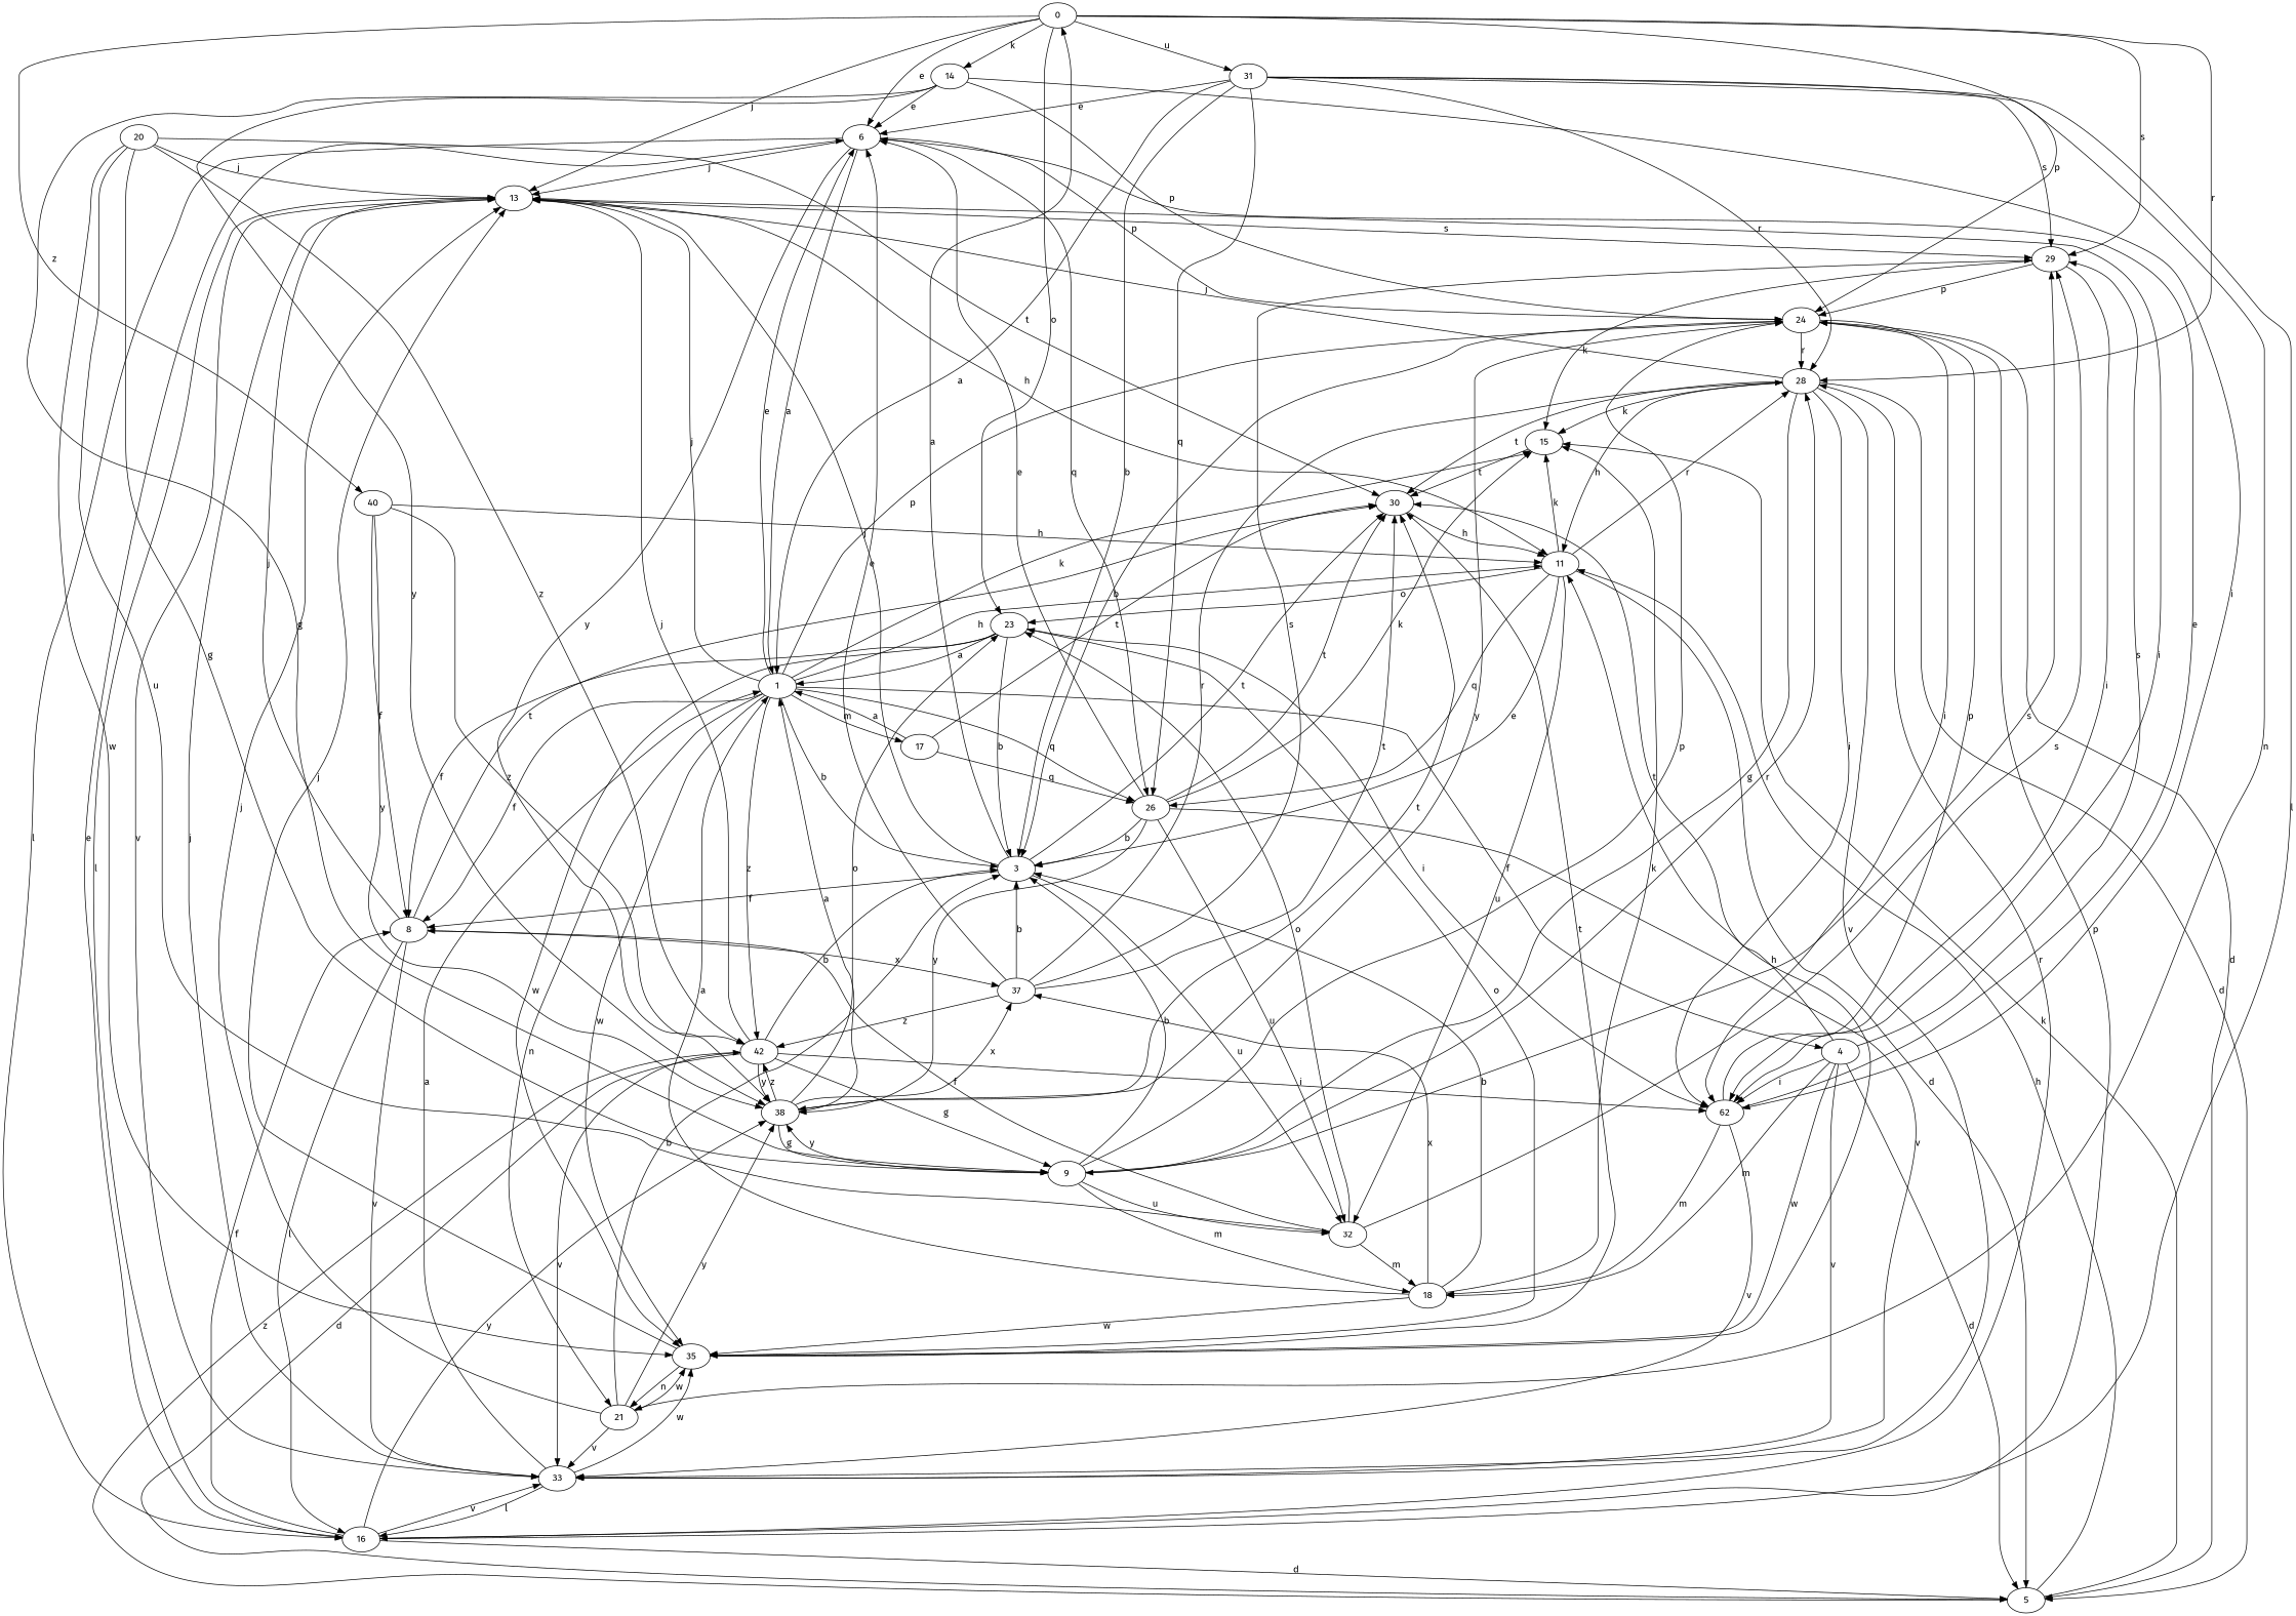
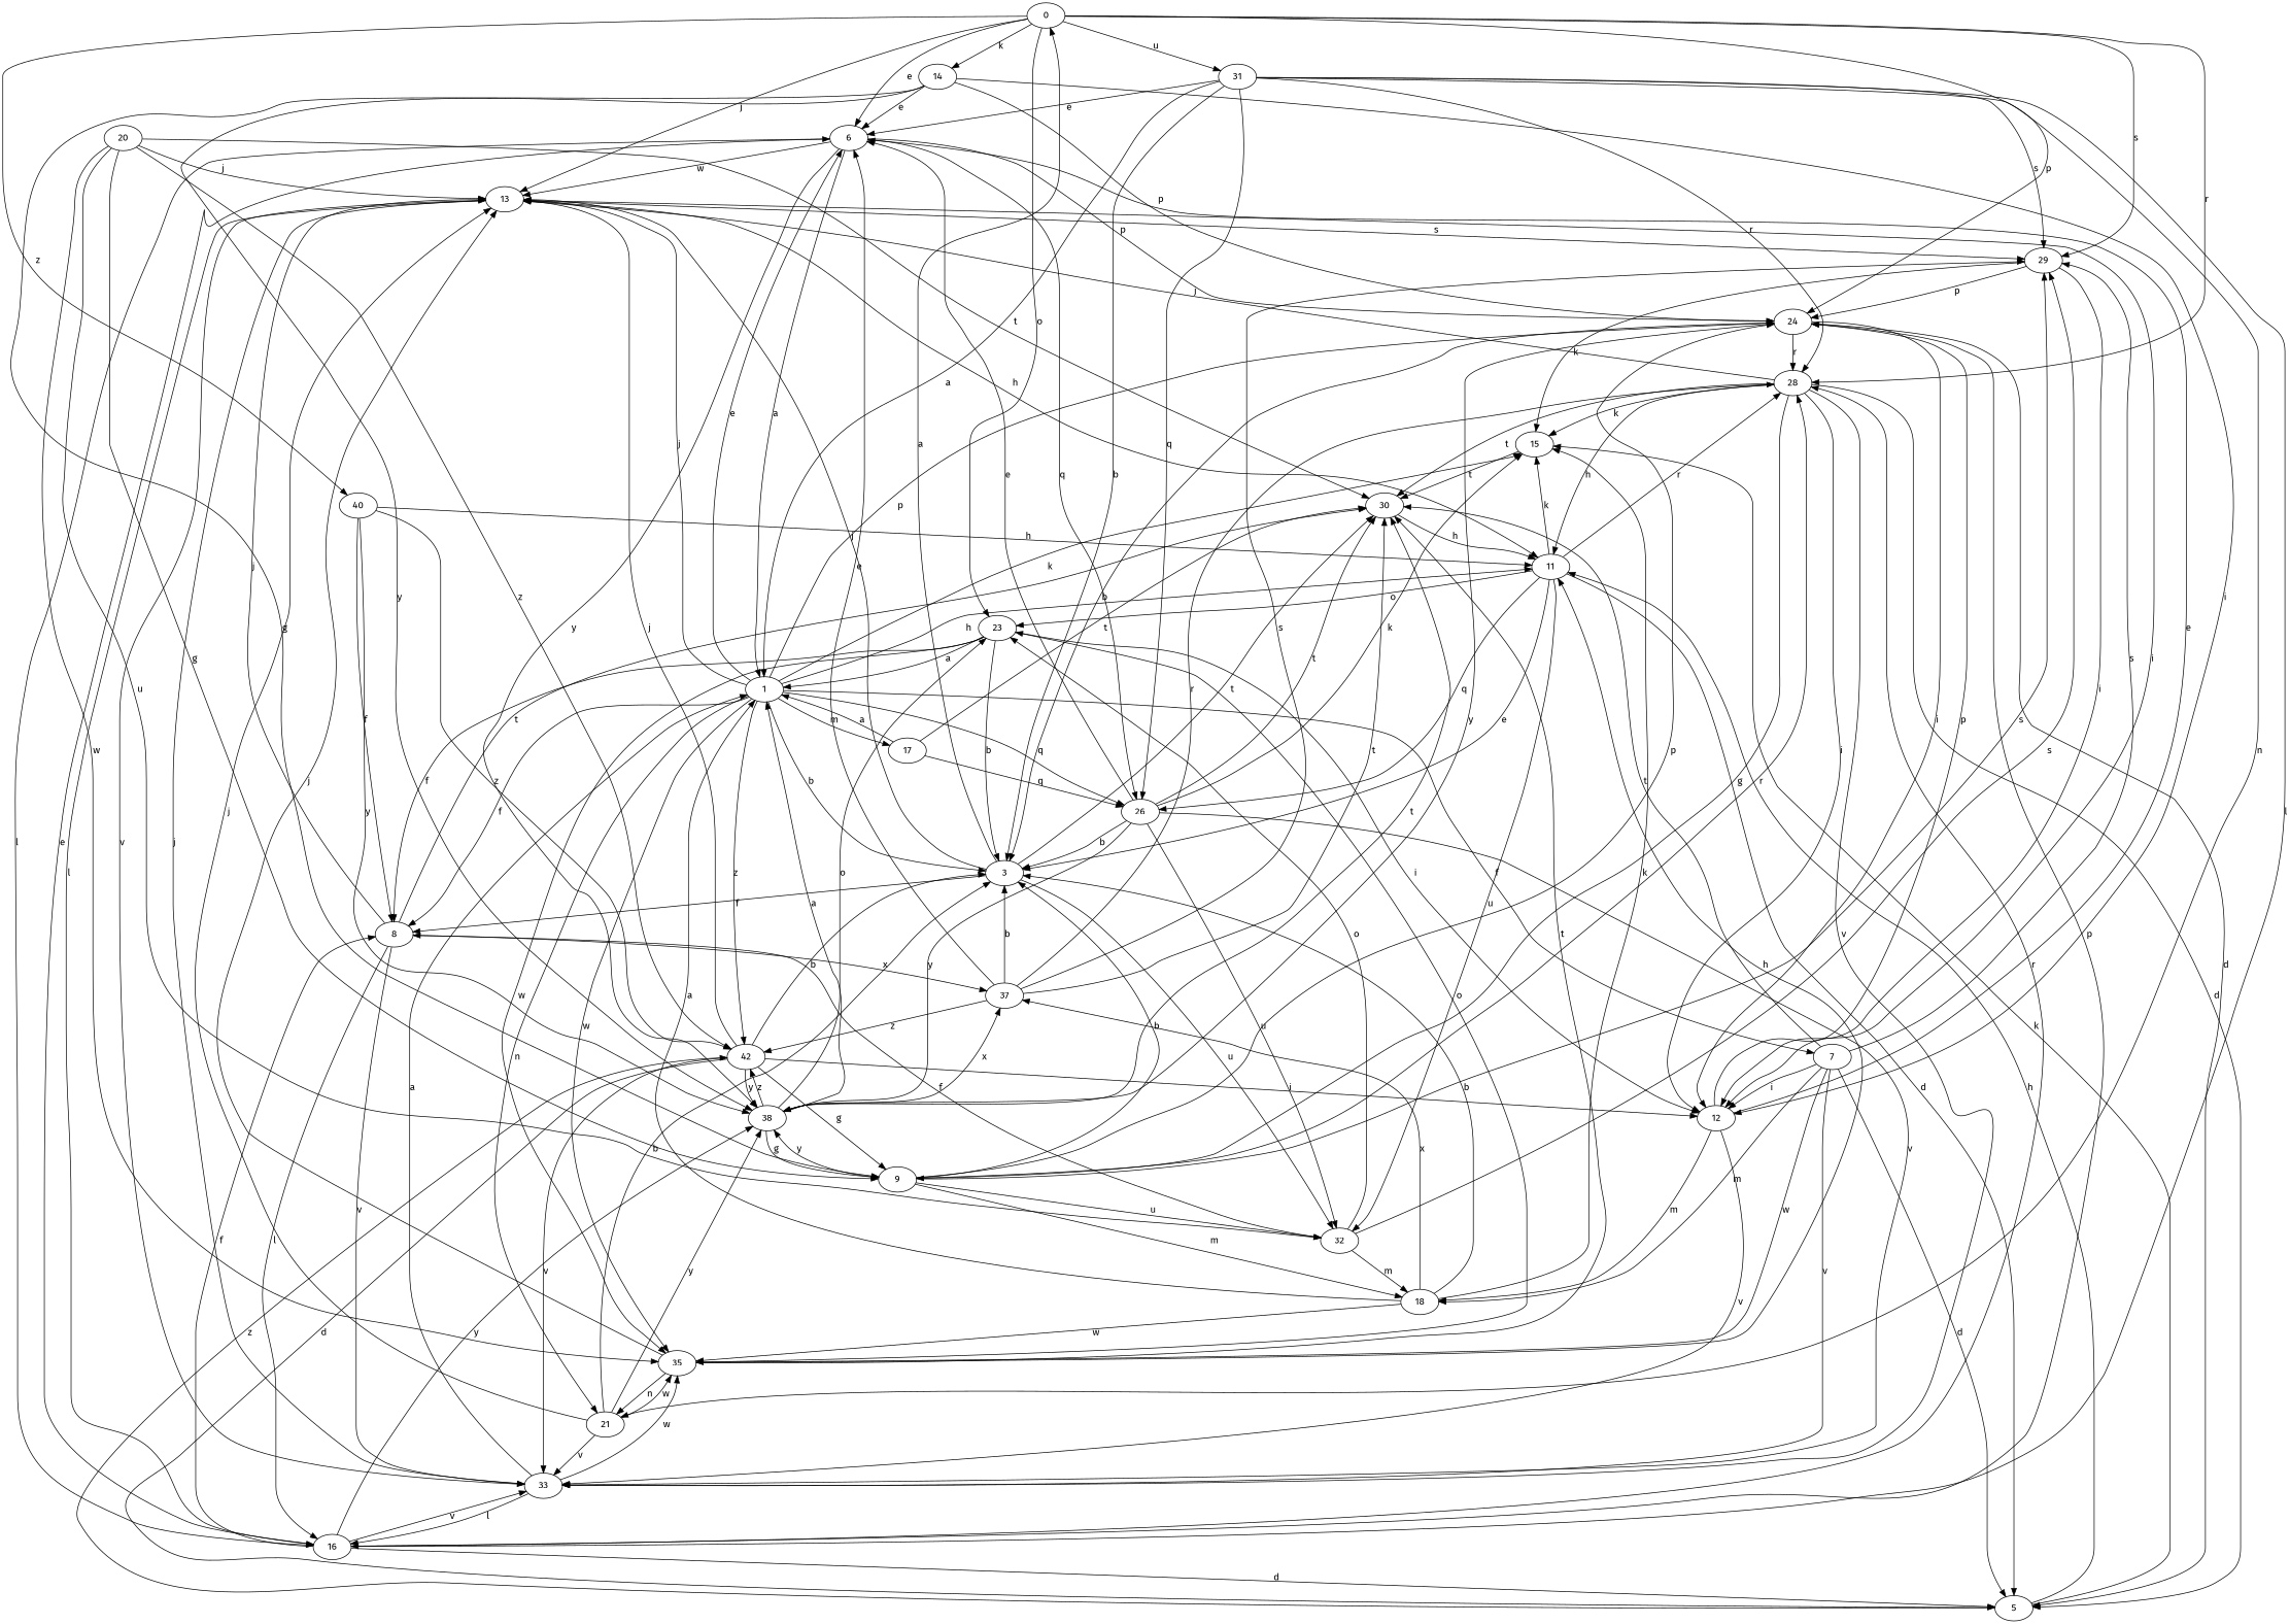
  strict digraph {
    fontname="Fira Sans"
    node [fontname="Fira Sans"]
    edge [fontname="Fira Sans"]
    0
    6
    13
    14
    23
    24
    28
    29
    31
    40
    1
    26
    16
    38
    11
-   12 [label=62]
+   12
    33
    9
    20
    35
    42
    30
    32
    3
    8
    5
    15
    21
-   7 [label=4]
+   7
    17
    18
    37
    0 -> 6 [label=e]
    0 -> 13 [label=j]
    0 -> 14 [label=k]
    0 -> 23 [label=o]
    0 -> 24 [label=p]
    0 -> 28 [label=r]
    0 -> 29 [label=s]
    0 -> 31 [label=u]
    0 -> 40 [label=z]
-   6 -> 13 [label=j]
+   6 -> 13 [label=w]
    6 -> 24 [label=p]
    6 -> 1 [label=a]
    6 -> 26 [label=q]
    6 -> 16 [label=l]
    6 -> 38 [label=y]
    13 -> 29 [label=s]
    13 -> 16 [label=l]
    13 -> 11 [label=h]
    13 -> 12 [label=i]
    13 -> 33 [label=v]
    14 -> 6 [label=e]
    14 -> 24 [label=p]
    14 -> 38 [label=y]
    14 -> 12 [label=i]
    14 -> 9 [label=g]
    23 -> 1 [label=a]
    23 -> 12 [label=i]
    23 -> 35 [label=w]
    23 -> 3 [label=b]
    23 -> 8 [label=f]
    24 -> 28 [label=r]
    24 -> 38 [label=y]
    24 -> 12 [label=i]
    24 -> 3 [label=b]
    24 -> 5 [label=d]
    28 -> 13 [label=j]
    28 -> 11 [label=h]
    28 -> 12 [label=i]
    28 -> 33 [label=v]
    28 -> 9 [label=g]
    28 -> 30 [label=t]
    28 -> 5 [label=d]
    28 -> 15 [label=k]
    29 -> 24 [label=p]
    29 -> 12 [label=i]
    29 -> 15 [label=k]
    31 -> 6 [label=e]
    31 -> 28 [label=r]
    31 -> 29 [label=s]
    31 -> 1 [label=a]
    31 -> 26 [label=q]
    31 -> 16 [label=l]
    31 -> 3 [label=b]
    31 -> 21 [label=n]
    40 -> 38 [label=y]
    40 -> 11 [label=h]
    40 -> 42 [label=z]
    40 -> 8 [label=f]
    1 -> 6 [label=e]
    1 -> 13 [label=j]
    1 -> 24 [label=p]
    1 -> 26 [label=q]
    1 -> 11 [label=h]
    1 -> 35 [label=w]
    1 -> 42 [label=z]
    1 -> 3 [label=b]
    1 -> 8 [label=f]
    1 -> 15 [label=k]
    1 -> 21 [label=n]
    1 -> 7 [label=f]
    1 -> 17 [label=m]
    26 -> 6 [label=e]
    26 -> 38 [label=y]
    26 -> 33 [label=v]
    26 -> 30 [label=t]
    26 -> 32 [label=u]
    26 -> 3 [label=b]
    26 -> 15 [label=k]
    16 -> 6 [label=e]
    16 -> 24 [label=p]
    16 -> 28 [label=r]
    16 -> 38 [label=y]
    16 -> 33 [label=v]
    16 -> 8 [label=f]
    16 -> 5 [label=d]
    38 -> 23 [label=o]
    38 -> 1 [label=a]
    38 -> 9 [label=g]
    38 -> 42 [label=z]
    38 -> 30 [label=t]
    38 -> 37 [label=x]
    11 -> 23 [label=o]
    11 -> 28 [label=r]
    11 -> 26 [label=q]
    11 -> 32 [label=u]
    11 -> 3 [label=e]
    11 -> 5 [label=d]
    11 -> 15 [label=k]
    12 -> 6 [label=e]
    12 -> 24 [label=p]
    12 -> 33 [label=v]
    12 -> 18 [label=m]
    33 -> 13 [label=j]
    33 -> 1 [label=a]
    33 -> 16 [label=l]
    33 -> 35 [label=w]
    9 -> 24 [label=p]
    9 -> 28 [label=r]
    9 -> 29 [label=s]
    9 -> 38 [label=y]
    9 -> 32 [label=u]
    9 -> 3 [label=b]
    9 -> 18 [label=m]
    20 -> 13 [label=j]
    20 -> 9 [label=g]
    20 -> 35 [label=w]
    20 -> 42 [label=z]
    20 -> 30 [label=t]
    20 -> 32 [label=u]
    35 -> 13 [label=j]
    35 -> 23 [label=o]
    35 -> 11 [label=h]
    35 -> 30 [label=t]
    35 -> 21 [label=n]
    42 -> 13 [label=j]
    42 -> 38 [label=y]
    42 -> 12 [label=i]
    42 -> 33 [label=v]
    42 -> 9 [label=g]
    42 -> 3 [label=b]
    42 -> 5 [label=d]
    30 -> 11 [label=h]
    32 -> 23 [label=o]
    32 -> 29 [label=s]
    32 -> 8 [label=f]
    32 -> 18 [label=m]
    3 -> 0 [label=a]
    3 -> 13 [label=j]
    3 -> 30 [label=t]
    3 -> 32 [label=u]
    3 -> 8 [label=f]
    8 -> 13 [label=j]
    8 -> 16 [label=l]
    8 -> 33 [label=v]
    8 -> 30 [label=t]
    8 -> 37 [label=x]
    5 -> 11 [label=h]
    5 -> 42 [label=z]
    5 -> 15 [label=k]
    15 -> 30 [label=t]
    21 -> 13 [label=j]
    21 -> 38 [label=y]
    21 -> 33 [label=v]
    21 -> 35 [label=w]
    21 -> 3 [label=b]
    7 -> 29 [label=s]
    7 -> 12 [label=i]
    7 -> 33 [label=v]
    7 -> 35 [label=w]
    7 -> 30 [label=t]
    7 -> 5 [label=d]
    7 -> 18 [label=m]
    17 -> 1 [label=a]
    17 -> 26 [label=q]
    17 -> 30 [label=t]
    18 -> 1 [label=a]
    18 -> 35 [label=w]
    18 -> 3 [label=b]
    18 -> 15 [label=k]
    18 -> 37 [label=x]
    37 -> 6 [label=e]
    37 -> 28 [label=r]
    37 -> 29 [label=s]
    37 -> 42 [label=z]
    37 -> 30 [label=t]
    37 -> 3 [label=b]
  }
